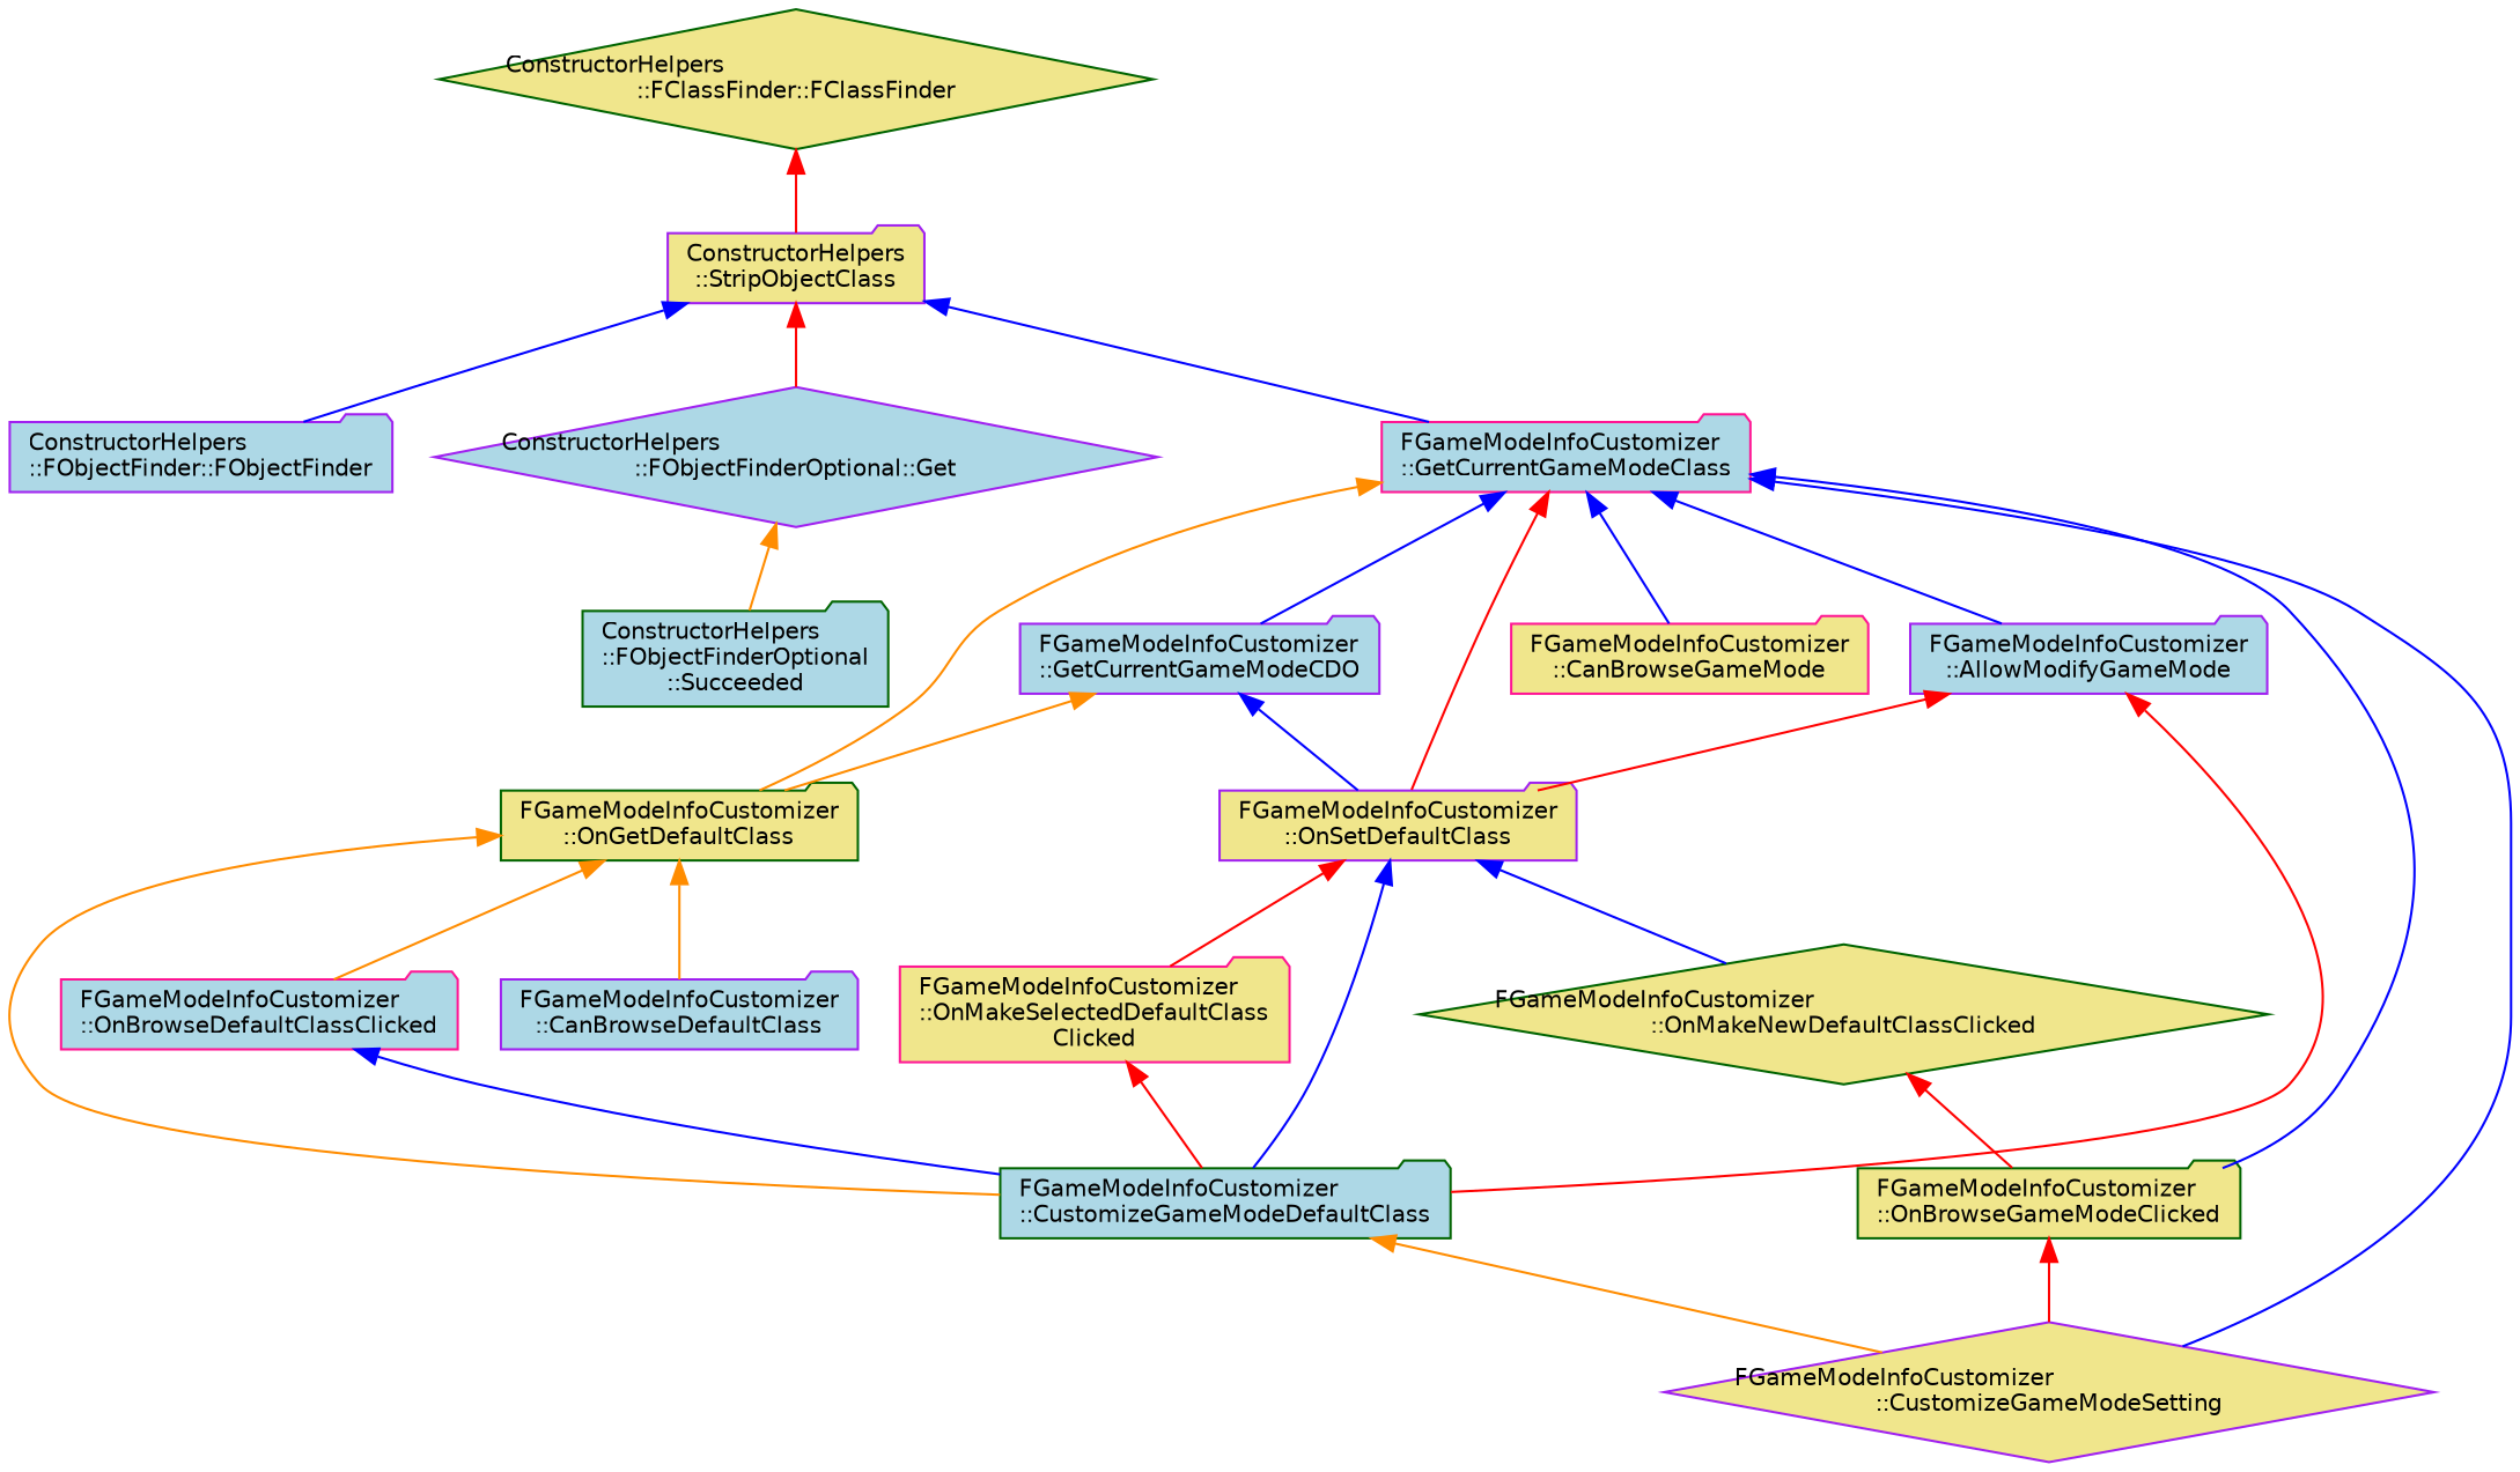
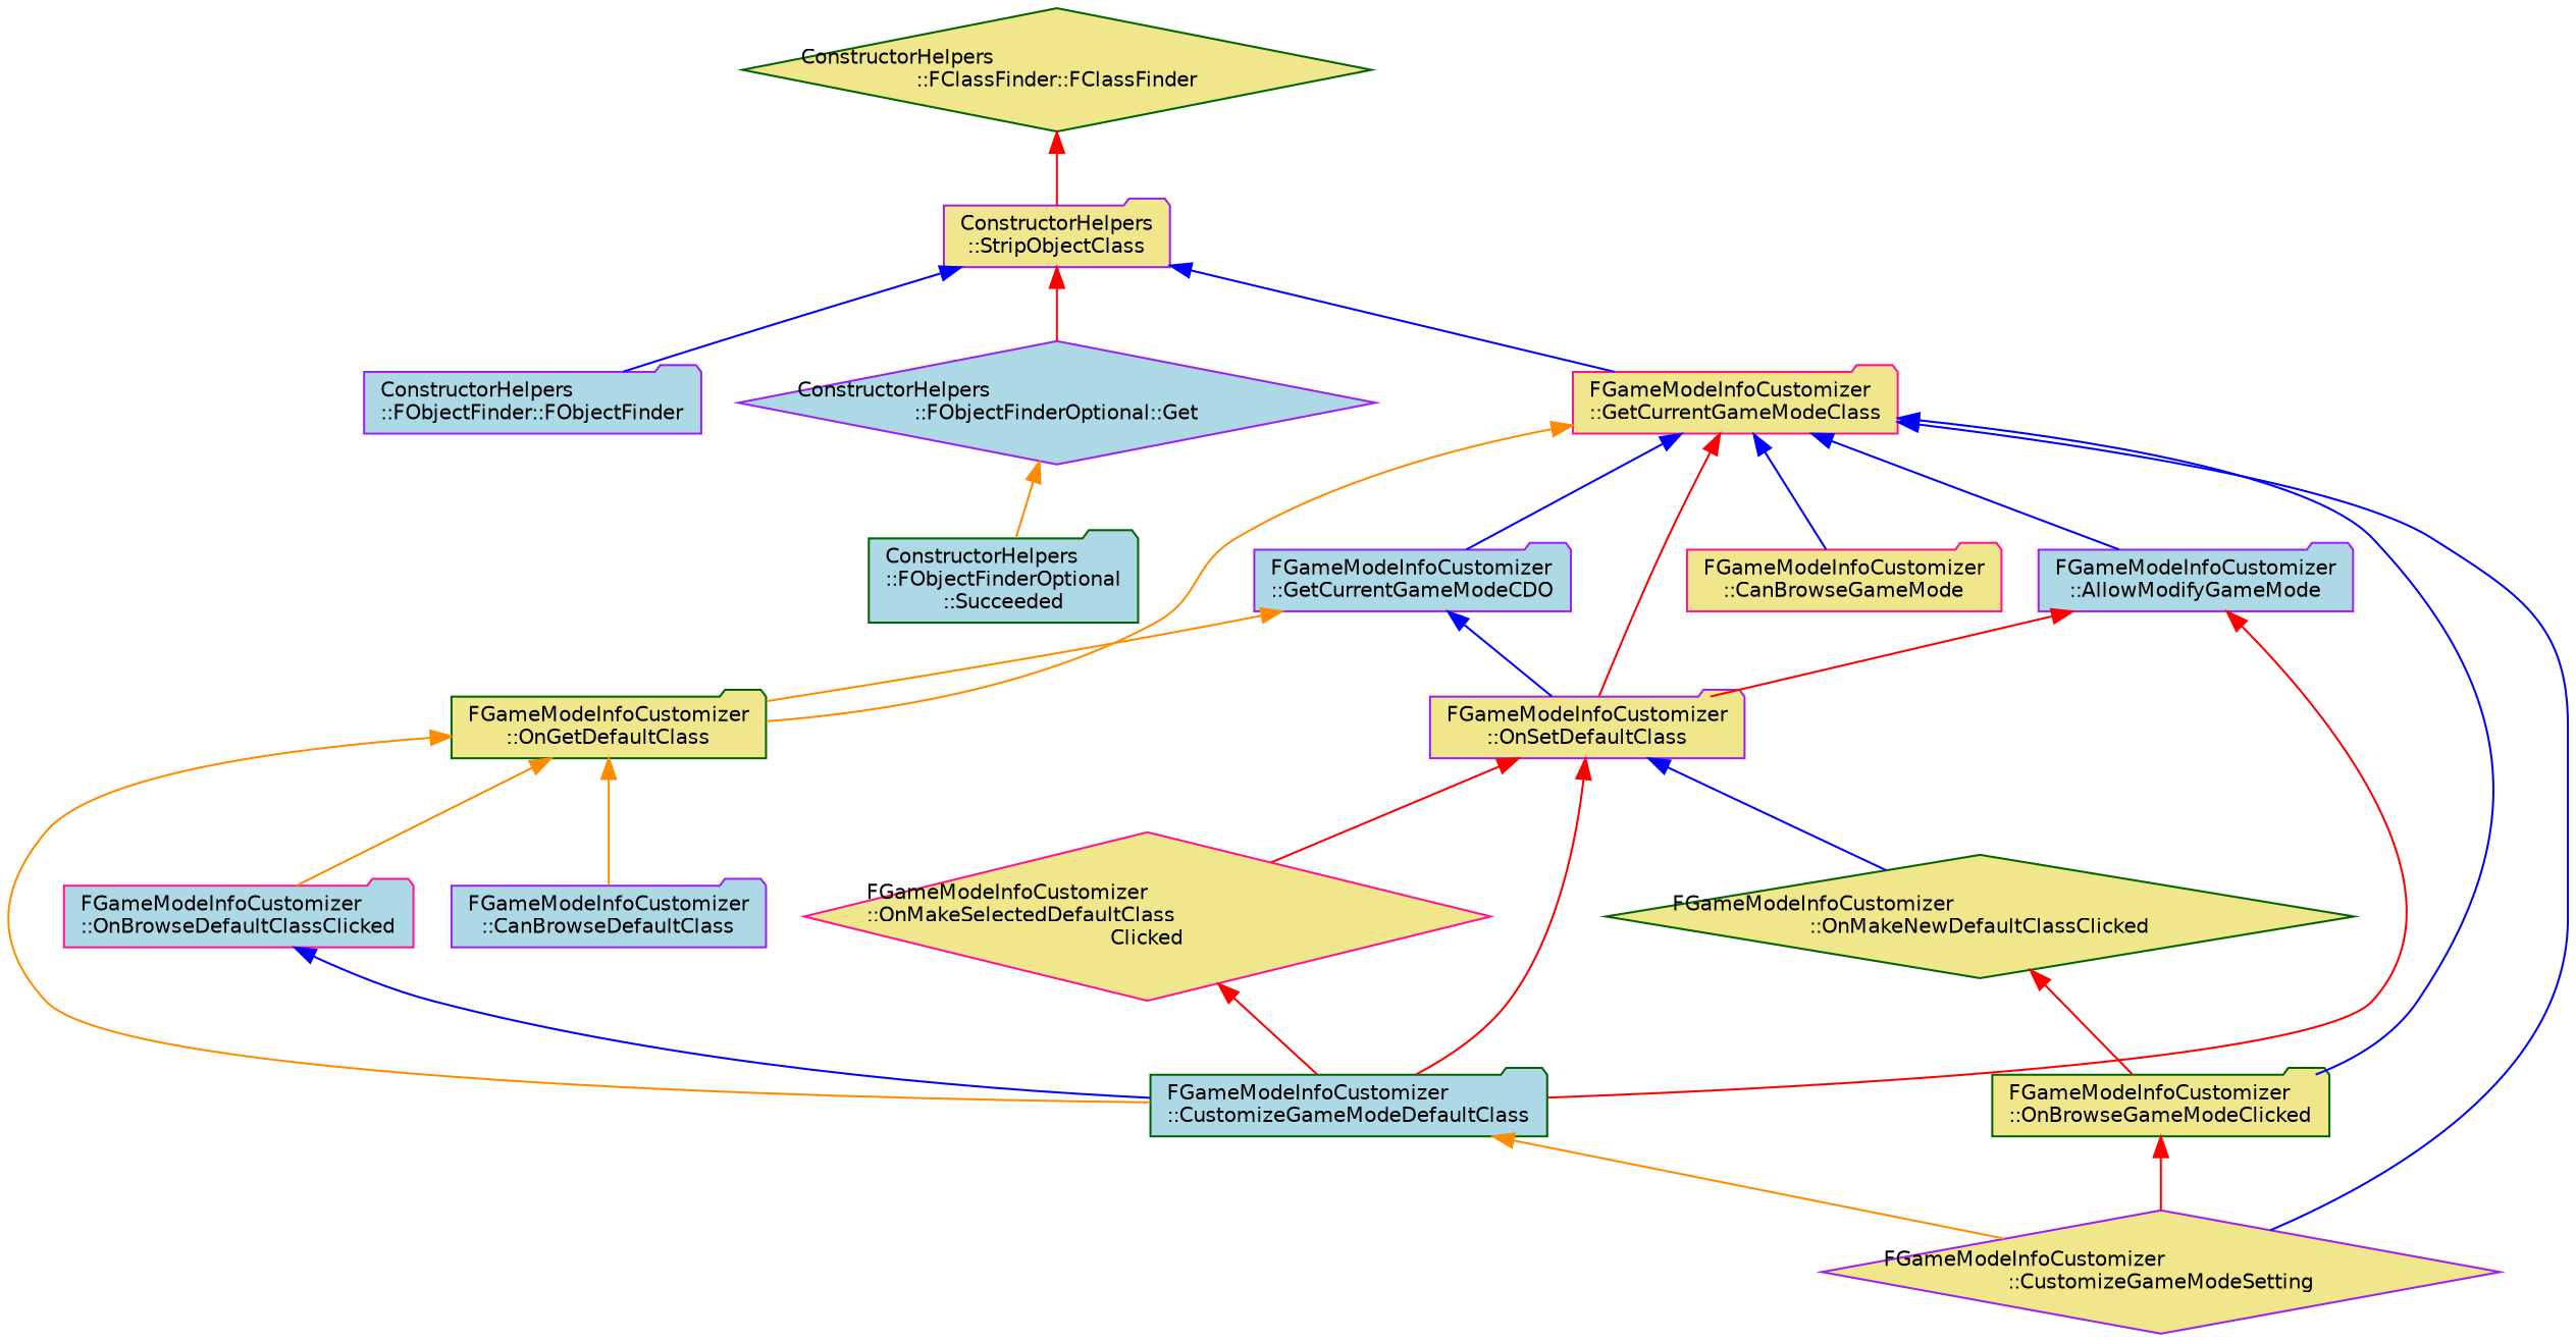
  digraph {
    fontname="DejaVu Sans"
    rankdir=TB
    node [color=purple fillcolor=khaki fontname="DejaVu Sans" fontsize=10 shape=folder style=filled]
    edge [color=blue dir=back fontname="DejaVu Sans" fontsize=10 labelfontname=Helvetica labelfontsize=10 style=solid]
    n1 [fontcolor=black height=0.2 label="ConstructorHelpers\l::StripObjectClass" width=0.4]
    n2 [fillcolor=lightblue height=0.2 label="ConstructorHelpers\l::FObjectFinder::FObjectFinder" width=0.4]
    n3 [fillcolor=lightblue height=0.2 label="ConstructorHelpers\l::FObjectFinderOptional::Get" shape=diamond width=0.4]
-   n4 [color=deeppink fillcolor=lightblue height=0.2 label="FGameModeInfoCustomizer\l::GetCurrentGameModeClass" width=0.4]
+   n4 [color=deeppink height=0.2 label="FGameModeInfoCustomizer\l::GetCurrentGameModeClass" width=0.4]
    n5 [color=darkgreen height=0.2 label="ConstructorHelpers\l::FClassFinder::FClassFinder" shape=diamond width=0.4]
    n6 [color=darkgreen fillcolor=lightblue height=0.2 label="ConstructorHelpers\l::FObjectFinderOptional\l::Succeeded" width=0.4]
    n7 [fillcolor=lightblue height=0.2 label="FGameModeInfoCustomizer\l::AllowModifyGameMode" width=0.4]
    n8 [height=0.2 label="FGameModeInfoCustomizer\l::CustomizeGameModeSetting" shape=diamond width=0.4]
    n9 [height=0.2 label="FGameModeInfoCustomizer\l::OnSetDefaultClass" width=0.4]
    n10 [color=deeppink height=0.2 label="FGameModeInfoCustomizer\l::CanBrowseGameMode" width=0.4]
    n11 [fillcolor=lightblue height=0.2 label="FGameModeInfoCustomizer\l::GetCurrentGameModeCDO" width=0.4]
    n12 [color=darkgreen height=0.2 label="FGameModeInfoCustomizer\l::OnGetDefaultClass" width=0.4]
    n13 [color=darkgreen height=0.2 label="FGameModeInfoCustomizer\l::OnBrowseGameModeClicked" width=0.4]
    n14 [color=darkgreen fillcolor=lightblue height=0.2 label="FGameModeInfoCustomizer\l::CustomizeGameModeDefaultClass" width=0.4]
    n15 [color=darkgreen height=0.2 label="FGameModeInfoCustomizer\l::OnMakeNewDefaultClassClicked" shape=diamond width=0.4]
-   n16 [color=deeppink height=0.2 label="FGameModeInfoCustomizer\l::OnMakeSelectedDefaultClass\lClicked" width=0.4]
+   n16 [color=deeppink height=0.2 label="FGameModeInfoCustomizer\l::OnMakeSelectedDefaultClass\lClicked" shape=diamond width=0.4]
    n17 [fillcolor=lightblue height=0.2 label="FGameModeInfoCustomizer\l::CanBrowseDefaultClass" width=0.4]
    n18 [color=deeppink fillcolor=lightblue height=0.2 label="FGameModeInfoCustomizer\l::OnBrowseDefaultClassClicked" width=0.4]
    n1 -> n2
    n1 -> n3 [color=red]
    n1 -> n4
    n3 -> n6 [color=darkorange]
    n4 -> n7
    n4 -> n8
    n4 -> n9 [color=red]
    n4 -> n10
    n4 -> n11
    n4 -> n12 [color=darkorange]
    n4 -> n13
    n5 -> n1 [color=red]
    n7 -> n9 [color=red]
    n7 -> n14 [color=red]
-   n9 -> n14
+   n9 -> n14 [color=red]
    n9 -> n15
    n9 -> n16 [color=red]
    n11 -> n9
    n11 -> n12 [color=darkorange]
    n12 -> n14 [color=darkorange]
    n12 -> n17 [color=darkorange]
    n12 -> n18 [color=darkorange]
    n13 -> n8 [color=red]
    n14 -> n8 [color=darkorange]
    n15 -> n13 [color=red]
    n16 -> n14 [color=red]
    n18 -> n14
  }
